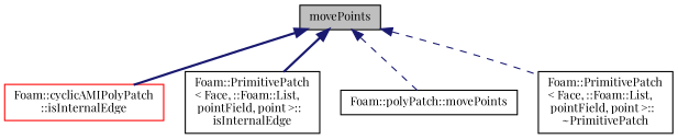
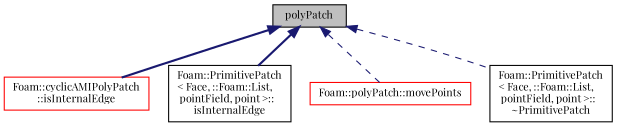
  digraph {
    fontname="Playfair Display"
    rankdir=TB
    node [color=black fontname="Playfair Display" fontsize=10 shape=record]
    edge [color=midnightblue dir=back fontname="Playfair Display" fontsize=10 labelfontname=FreeSans labelfontsize=10 style=bold]
-   n1 [fillcolor=grey75 fontcolor=black height=0.2 label=movePoints style=filled width=0.4]
+   n1 [fillcolor=grey75 fontcolor=black height=0.2 label=polyPatch style=filled width=0.4]
    n2 [color=red height=0.2 label="Foam::cyclicAMIPolyPatch\l::isInternalEdge" width=0.4]
    n3 [height=0.2 label="Foam::PrimitivePatch\l\< Face, ::Foam::List,\l pointField, point \>::\lisInternalEdge" width=0.4]
-   n4 [height=0.2 label="Foam::polyPatch::movePoints" width=0.4]
+   n4 [color=red height=0.2 label="Foam::polyPatch::movePoints" width=0.4]
    n5 [height=0.2 label="Foam::PrimitivePatch\l\< Face, ::Foam::List,\l pointField, point \>::\l~PrimitivePatch" width=0.4]
    n1 -> n2
    n1 -> n3
    n1 -> n4 [style=dashed]
    n1 -> n5 [style=dashed]
  }
